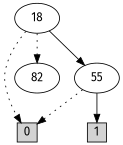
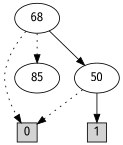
  digraph {
    fontname="Fira Sans"
    node [fontname="Fira Sans"]
    edge [fontname="Fira Sans" style=dotted]
    n1 [height=0.3 label=0 shape=box style=filled width=0.3]
    n2 [height=0.3 label=1 shape=box style=filled width=0.3]
-   n3 [label=18]
-   n4 [label=82]
-   n5 [label=55]
+   n3 [label=68]
+   n4 [label=85]
+   n5 [label=50]
    n3 -> n1
    n3 -> n4
    n3 -> n5 [style=filled]
    n5 -> n1
    n5 -> n2 [style=filled]
  }
